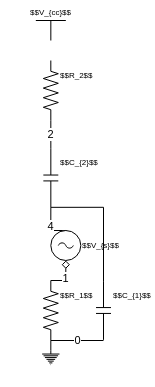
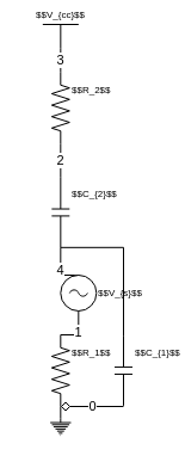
  <mxCell id="0" />
  <mxCell id="1" parent="0" />
  <mxCell id="2" value="&lt;span style=&quot;font-size: 8px&quot;&gt;$$V_{cc}$$&lt;/span&gt;" style="verticalLabelPosition=middle;verticalAlign=middle;shape=mxgraph.electrical.signal_sources.vdd;shadow=0;dashed=0;align=center;strokeWidth=1;fontSize=8;html=1;flipV=1;labelPosition=center;spacingBottom=36;" vertex="1" parent="1"><mxGeometry x="35.33" y="20" width="30" height="20" as="geometry" /></mxCell>
- <mxCell id="3" value="1" style="edgeStyle=orthogonalEdgeStyle;rounded=0;orthogonalLoop=1;jettySize=auto;html=1;exitX=1;exitY=0.5;exitDx=0;exitDy=0;exitPerimeter=0;entryX=0.5;entryY=1;entryDx=0;entryDy=0;entryPerimeter=0;endArrow=diamond;endFill=0;" edge="1" parent="1" source="4" target="13"><mxGeometry relative="1" as="geometry" /></mxCell>
+ <mxCell id="3" value="1" style="edgeStyle=orthogonalEdgeStyle;rounded=0;orthogonalLoop=1;jettySize=auto;html=1;exitX=1;exitY=0.5;exitDx=0;exitDy=0;exitPerimeter=0;entryX=0.5;entryY=1;entryDx=0;entryDy=0;entryPerimeter=0;endArrow=none;endFill=0;" edge="1" parent="1" source="4" target="13"><mxGeometry relative="1" as="geometry" /></mxCell>
  <mxCell id="4" value="$$R_1$$" style="pointerEvents=1;verticalLabelPosition=middle;shadow=0;dashed=0;align=left;html=1;verticalAlign=middle;shape=mxgraph.electrical.resistors.resistor_2;rotation=0;direction=north;labelPosition=center;fontSize=8;spacingRight=0;spacingLeft=15;spacingBottom=30;" vertex="1" parent="1"><mxGeometry x="42.82" y="280" width="15" height="60" as="geometry" /></mxCell>
  <mxCell id="5" value="2" style="edgeStyle=orthogonalEdgeStyle;rounded=0;orthogonalLoop=1;jettySize=auto;html=1;exitX=1;exitY=0.5;exitDx=0;exitDy=0;exitPerimeter=0;entryX=0;entryY=0.5;entryDx=0;entryDy=0;entryPerimeter=0;endArrow=none;endFill=0;" edge="1" parent="1" source="7" target="11"><mxGeometry relative="1" as="geometry" /></mxCell>
+ <mxCell id="6" value="3" style="edgeStyle=orthogonalEdgeStyle;rounded=0;orthogonalLoop=1;jettySize=auto;html=1;exitX=0;exitY=0.5;exitDx=0;exitDy=0;exitPerimeter=0;entryX=0.5;entryY=0;entryDx=0;entryDy=0;entryPerimeter=0;endArrow=none;endFill=0;" edge="1" parent="1" source="7" target="2"><mxGeometry relative="1" as="geometry" /></mxCell>
  <mxCell id="7" value="$$R_2$$" style="pointerEvents=1;verticalLabelPosition=middle;shadow=0;dashed=0;align=left;html=1;verticalAlign=middle;shape=mxgraph.electrical.resistors.resistor_2;rotation=0;direction=south;labelPosition=center;fontSize=8;spacingRight=0;spacingLeft=15;spacingBottom=30;" vertex="1" parent="1"><mxGeometry x="42.82" y="60" width="15" height="60" as="geometry" /></mxCell>
- <mxCell id="8" value="0" style="edgeStyle=orthogonalEdgeStyle;rounded=0;orthogonalLoop=1;jettySize=auto;html=1;exitX=0;exitY=0.5;exitDx=0;exitDy=0;exitPerimeter=0;entryX=0;entryY=0.5;entryDx=0;entryDy=0;entryPerimeter=0;endArrow=none;endFill=0;" edge="1" parent="1" source="9" target="4"><mxGeometry relative="1" as="geometry"><Array as="points"><mxPoint x="50" y="339" /></Array></mxGeometry></mxCell>
+ <mxCell id="8" value="0" style="edgeStyle=orthogonalEdgeStyle;rounded=0;orthogonalLoop=1;jettySize=auto;html=1;exitX=0;exitY=0.5;exitDx=0;exitDy=0;exitPerimeter=0;entryX=0;entryY=0.5;entryDx=0;entryDy=0;entryPerimeter=0;endArrow=diamond;endFill=0;" edge="1" parent="1" source="9" target="4"><mxGeometry relative="1" as="geometry"><Array as="points"><mxPoint x="50" y="339" /></Array></mxGeometry></mxCell>
  <mxCell id="9" value="$$C_{1}$$" style="pointerEvents=1;verticalLabelPosition=middle;shadow=0;dashed=0;align=left;html=1;verticalAlign=middle;shape=mxgraph.electrical.capacitors.capacitor_1;fontSize=8;rotation=90;labelPosition=center;horizontal=0;spacingTop=0;spacing=2;spacingLeft=15;direction=west;spacingBottom=30;" vertex="1" parent="1"><mxGeometry x="73.65" y="302.52" width="58.71" height="14.96" as="geometry" /></mxCell>
  <mxCell id="10" style="edgeStyle=orthogonalEdgeStyle;rounded=0;orthogonalLoop=1;jettySize=auto;html=1;exitX=1;exitY=0.5;exitDx=0;exitDy=0;exitPerimeter=0;entryX=1;entryY=0.5;entryDx=0;entryDy=0;entryPerimeter=0;endArrow=none;endFill=0;" edge="1" parent="1" source="11" target="9"><mxGeometry relative="1" as="geometry"><Array as="points"><mxPoint x="103" y="207" /></Array></mxGeometry></mxCell>
  <mxCell id="11" value="$$C_{2}$$" style="pointerEvents=1;verticalLabelPosition=middle;shadow=0;dashed=0;align=left;html=1;verticalAlign=middle;shape=mxgraph.electrical.capacitors.capacitor_1;fontSize=8;rotation=90;labelPosition=center;horizontal=0;spacingTop=0;spacing=2;spacingLeft=15;direction=east;spacingBottom=30;" vertex="1" parent="1"><mxGeometry x="20.97" y="170" width="58.71" height="14.96" as="geometry" /></mxCell>
  <mxCell id="12" value="4" style="edgeStyle=orthogonalEdgeStyle;rounded=0;orthogonalLoop=1;jettySize=auto;html=1;exitX=0.5;exitY=0;exitDx=0;exitDy=0;exitPerimeter=0;entryX=1;entryY=0.5;entryDx=0;entryDy=0;entryPerimeter=0;endArrow=none;endFill=0;" edge="1" parent="1" source="13" target="11"><mxGeometry relative="1" as="geometry" /></mxCell>
  <mxCell id="13" value="$$V_{s}$$" style="pointerEvents=1;verticalLabelPosition=middle;shadow=0;dashed=0;align=left;html=1;verticalAlign=middle;shape=mxgraph.electrical.signal_sources.ac_source;labelPosition=center;fontSize=8;spacingLeft=30;" vertex="1" parent="1"><mxGeometry x="50.32" y="230" width="30" height="30" as="geometry" /></mxCell>
  <mxCell id="14" style="edgeStyle=orthogonalEdgeStyle;rounded=0;orthogonalLoop=1;jettySize=auto;html=1;exitX=0.5;exitY=0;exitDx=0;exitDy=0;exitPerimeter=0;entryX=0;entryY=0.5;entryDx=0;entryDy=0;entryPerimeter=0;endArrow=none;endFill=0;" edge="1" parent="1" source="15" target="4"><mxGeometry relative="1" as="geometry" /></mxCell>
  <mxCell id="15" value="" style="pointerEvents=1;verticalLabelPosition=bottom;shadow=0;dashed=0;align=center;html=1;verticalAlign=top;shape=mxgraph.electrical.signal_sources.protective_earth;fontSize=8;" vertex="1" parent="1"><mxGeometry x="41.66" y="350" width="17.323" height="14.173" as="geometry" /></mxCell>
